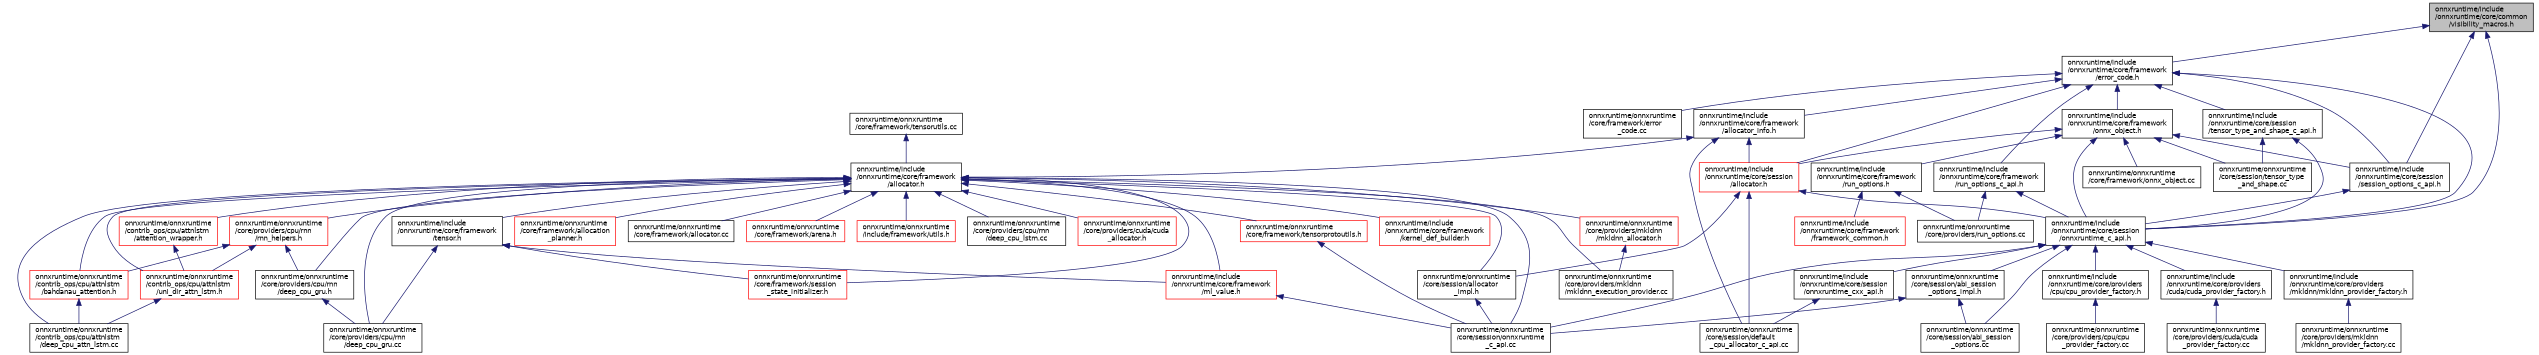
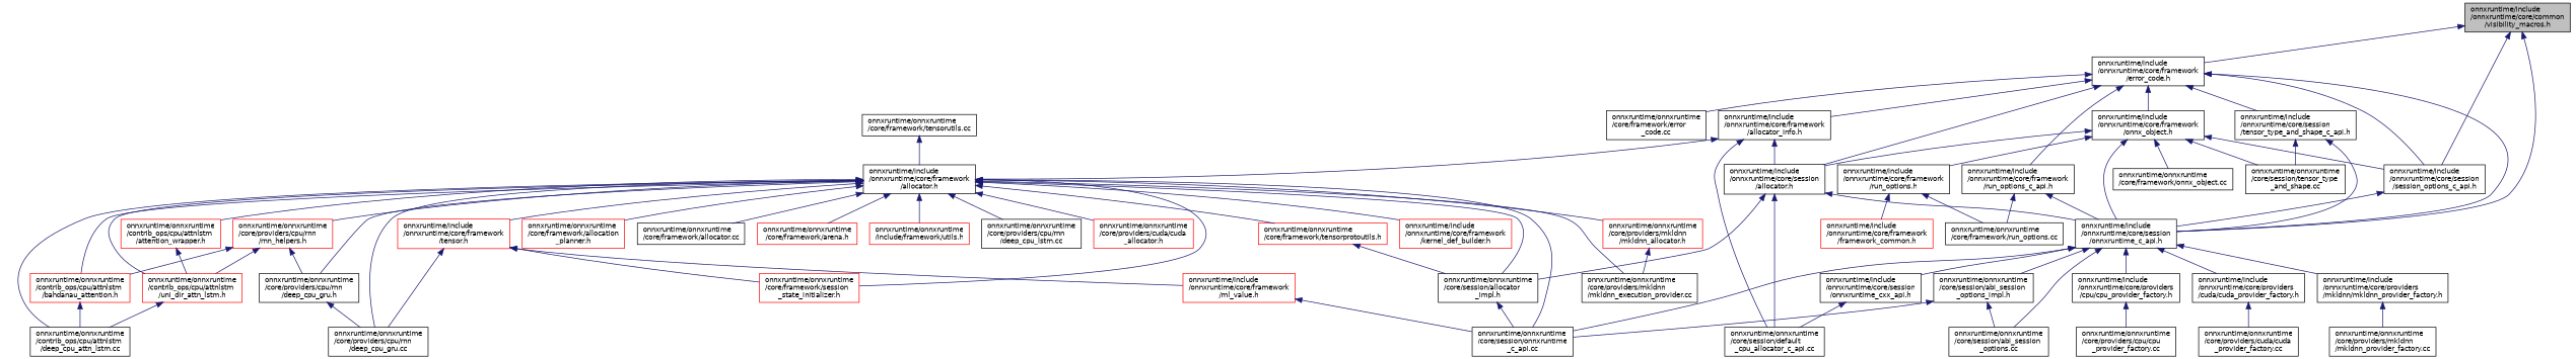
  digraph {
    node [color=black fillcolor=white fontname=Helvetica fontsize=10 shape=record style=filled]
    edge [color=midnightblue dir=back fontname=Helvetica fontsize=10 labelfontname=Helvetica labelfontsize=10 style=solid]
    n1 [fillcolor=grey75 fontcolor=black height=0.2 label="onnxruntime/include\l/onnxruntime/core/common\l/visibility_macros.h" width=0.4]
    n2 [height=0.2 label="onnxruntime/include\l/onnxruntime/core/framework\l/error_code.h" width=0.4]
    n3 [height=0.2 label="onnxruntime/include\l/onnxruntime/core/session\l/onnxruntime_c_api.h" width=0.4]
    n4 [height=0.2 label="onnxruntime/include\l/onnxruntime/core/session\l/session_options_c_api.h" width=0.4]
    n5 [height=0.2 label="onnxruntime/include\l/onnxruntime/core/framework\l/allocator_info.h" width=0.4]
-   n6 [color=red height=0.2 label="onnxruntime/include\l/onnxruntime/core/session\l/allocator.h" width=0.4]
+   n6 [height=0.2 label="onnxruntime/include\l/onnxruntime/core/session\l/allocator.h" width=0.4]
    n7 [height=0.2 label="onnxruntime/include\l/onnxruntime/core/framework\l/onnx_object.h" width=0.4]
    n8 [height=0.2 label="onnxruntime/include\l/onnxruntime/core/framework\l/run_options_c_api.h" width=0.4]
    n9 [height=0.2 label="onnxruntime/include\l/onnxruntime/core/session\l/tensor_type_and_shape_c_api.h" width=0.4]
    n10 [height=0.2 label="onnxruntime/onnxruntime\l/core/framework/error\l_code.cc" width=0.4]
    n11 [height=0.2 label="onnxruntime/onnxruntime\l/core/session/onnxruntime\l_c_api.cc" width=0.4]
    n12 [height=0.2 label="onnxruntime/include\l/onnxruntime/core/providers\l/cpu/cpu_provider_factory.h" width=0.4]
    n13 [height=0.2 label="onnxruntime/include\l/onnxruntime/core/providers\l/cuda/cuda_provider_factory.h" width=0.4]
    n14 [height=0.2 label="onnxruntime/include\l/onnxruntime/core/providers\l/mkldnn/mkldnn_provider_factory.h" width=0.4]
    n15 [height=0.2 label="onnxruntime/include\l/onnxruntime/core/session\l/onnxruntime_cxx_api.h" width=0.4]
    n16 [height=0.2 label="onnxruntime/onnxruntime\l/core/session/abi_session\l_options.cc" width=0.4]
    n17 [height=0.2 label="onnxruntime/onnxruntime\l/core/session/abi_session\l_options_impl.h" width=0.4]
    n18 [height=0.2 label="onnxruntime/include\l/onnxruntime/core/framework\l/allocator.h" width=0.4]
    n19 [height=0.2 label="onnxruntime/onnxruntime\l/core/session/default\l_cpu_allocator_c_api.cc" width=0.4]
    n20 [height=0.2 label="onnxruntime/onnxruntime\l/core/session/allocator\l_impl.h" width=0.4]
    n21 [height=0.2 label="onnxruntime/include\l/onnxruntime/core/framework\l/run_options.h" width=0.4]
    n22 [height=0.2 label="onnxruntime/onnxruntime\l/core/framework/onnx_object.cc" width=0.4]
    n23 [height=0.2 label="onnxruntime/onnxruntime\l/core/session/tensor_type\l_and_shape.cc" width=0.4]
-   n24 [height=0.2 label="onnxruntime/onnxruntime\l/core/providers/run_options.cc" width=0.4]
+   n24 [height=0.2 label="onnxruntime/onnxruntime\l/core/framework/run_options.cc" width=0.4]
    n25 [color=red height=0.2 label="onnxruntime/include\l/onnxruntime/core/framework\l/kernel_def_builder.h" width=0.4]
    n26 [color=red height=0.2 label="onnxruntime/include\l/onnxruntime/core/framework\l/ml_value.h" width=0.4]
    n27 [color=red height=0.2 label="onnxruntime/onnxruntime\l/core/framework/tensorprotoutils.h" width=0.4]
-   n28 [height=0.2 label="onnxruntime/include\l/onnxruntime/core/framework\l/tensor.h" width=0.4]
+   n28 [color=red height=0.2 label="onnxruntime/include\l/onnxruntime/core/framework\l/tensor.h" width=0.4]
    n29 [color=red height=0.2 label="onnxruntime/onnxruntime\l/core/framework/session\l_state_initializer.h" width=0.4]
    n30 [height=0.2 label="onnxruntime/onnxruntime\l/core/providers/cpu/rnn\l/deep_cpu_gru.cc" width=0.4]
    n31 [color=red height=0.2 label="onnxruntime/onnxruntime\l/contrib_ops/cpu/attnlstm\l/attention_wrapper.h" width=0.4]
    n32 [color=red height=0.2 label="onnxruntime/onnxruntime\l/contrib_ops/cpu/attnlstm\l/uni_dir_attn_lstm.h" width=0.4]
    n33 [height=0.2 label="onnxruntime/onnxruntime\l/contrib_ops/cpu/attnlstm\l/deep_cpu_attn_lstm.cc" width=0.4]
    n34 [color=red height=0.2 label="onnxruntime/onnxruntime\l/contrib_ops/cpu/attnlstm\l/bahdanau_attention.h" width=0.4]
    n35 [color=red height=0.2 label="onnxruntime/onnxruntime\l/core/framework/allocation\l_planner.h" width=0.4]
    n36 [height=0.2 label="onnxruntime/onnxruntime\l/core/framework/allocator.cc" width=0.4]
    n37 [color=red height=0.2 label="onnxruntime/onnxruntime\l/core/framework/arena.h" width=0.4]
    n38 [color=red height=0.2 label="onnxruntime/onnxruntime\l/include/framework/utils.h" width=0.4]
    n39 [height=0.2 label="onnxruntime/onnxruntime\l/core/providers/cpu/rnn\l/deep_cpu_gru.h" width=0.4]
    n40 [height=0.2 label="onnxruntime/onnxruntime\l/core/providers/cpu/rnn\l/deep_cpu_lstm.cc" width=0.4]
    n41 [color=red height=0.2 label="onnxruntime/onnxruntime\l/core/providers/cpu/rnn\l/rnn_helpers.h" width=0.4]
    n42 [color=red height=0.2 label="onnxruntime/onnxruntime\l/core/providers/cuda/cuda\l_allocator.h" width=0.4]
    n43 [color=red height=0.2 label="onnxruntime/onnxruntime\l/core/providers/mkldnn\l/mkldnn_allocator.h" width=0.4]
    n44 [height=0.2 label="onnxruntime/onnxruntime\l/core/providers/mkldnn\l/mkldnn_execution_provider.cc" width=0.4]
    n45 [height=0.2 label="onnxruntime/onnxruntime\l/core/framework/tensorutils.cc" width=0.4]
    n46 [height=0.2 label="onnxruntime/onnxruntime\l/core/providers/cpu/cpu\l_provider_factory.cc" width=0.4]
    n47 [height=0.2 label="onnxruntime/onnxruntime\l/core/providers/cuda/cuda\l_provider_factory.cc" width=0.4]
    n48 [height=0.2 label="onnxruntime/onnxruntime\l/core/providers/mkldnn\l/mkldnn_provider_factory.cc" width=0.4]
    n49 [color=red height=0.2 label="onnxruntime/include\l/onnxruntime/core/framework\l/framework_common.h" width=0.4]
    n1 -> n2
    n1 -> n3
    n1 -> n4
    n2 -> n3
    n2 -> n4
    n2 -> n5
    n2 -> n6
    n2 -> n7
    n2 -> n8
    n2 -> n9
    n2 -> n10
    n3 -> n11
    n3 -> n12
    n3 -> n13
    n3 -> n14
    n3 -> n15
    n3 -> n16
    n3 -> n17
    n4 -> n3
    n5 -> n6
    n5 -> n18
    n5 -> n19
    n6 -> n3
    n6 -> n19
    n6 -> n20
    n7 -> n3
    n7 -> n4
    n7 -> n6
    n7 -> n21
    n7 -> n22
    n7 -> n23
    n8 -> n3
    n8 -> n24
    n9 -> n3
    n9 -> n23
    n12 -> n46
    n13 -> n47
    n14 -> n48
    n15 -> n19
    n17 -> n11
    n17 -> n16
    n18 -> n11
    n18 -> n20
    n18 -> n25
-   n18 -> n26
    n18 -> n27
    n18 -> n28
    n18 -> n29
    n18 -> n30
    n18 -> n31
    n18 -> n32
    n18 -> n33
    n18 -> n34
    n18 -> n35
    n18 -> n36
    n18 -> n37
    n18 -> n38
    n18 -> n39
    n18 -> n40
    n18 -> n41
    n18 -> n42
    n18 -> n43
    n18 -> n44
    n20 -> n11
    n21 -> n24
    n21 -> n49
    n26 -> n11
-   n27 -> n11
+   n27 -> n20
    n28 -> n26
    n28 -> n29
    n28 -> n30
    n31 -> n32
    n32 -> n33
    n34 -> n33
    n39 -> n30
    n41 -> n32
    n41 -> n34
    n41 -> n39
    n43 -> n44
    n45 -> n18
  }
